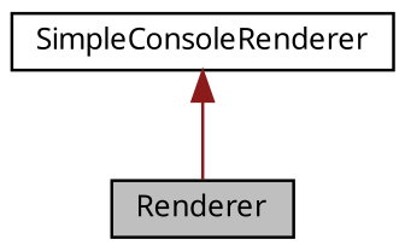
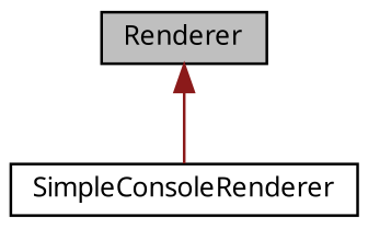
  digraph {
    fontname="Noto Sans"
    node [color=black fontname="Noto Sans" fontsize=10 shape=record style=filled]
    n1 [fillcolor=grey75 fontcolor=black height=0.2 label=Renderer width=0.4]
    n2 [fillcolor=white height=0.2 label=SimpleConsoleRenderer width=0.4]
-   n2 -> n1 [color=firebrick4 dir=back fontname="Noto Sans" fontsize=10 labelfontname=Helvetica labelfontsize=10 style=solid]
+   n1 -> n2 [color=firebrick4 dir=back fontname="Noto Sans" fontsize=10 labelfontname=Helvetica labelfontsize=10 style=solid]
  }
